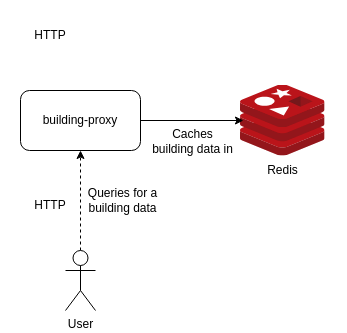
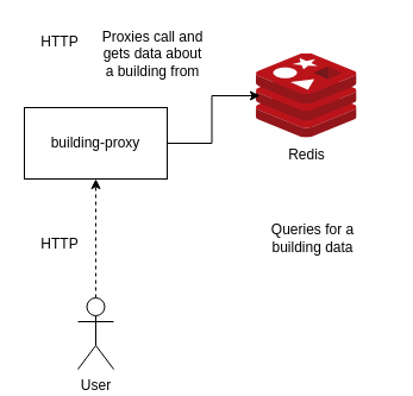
  <mxCell id="0" />
  <mxCell id="1" parent="0" />
- <mxCell id="2" value="building-proxy" style="rounded=1;whiteSpace=wrap;html=1;" vertex="1" parent="1"><mxGeometry x="20" y="90" width="120" height="60" as="geometry" /></mxCell>
- <mxCell id="3" value="Redis" style="image;sketch=0;aspect=fixed;html=1;points=[];align=center;fontSize=12;image=img/lib/mscae/Cache_Redis_Product.svg;" vertex="1" parent="1"><mxGeometry x="240" y="84.5" width="84.52" height="71" as="geometry" /></mxCell>
+ <mxCell id="2" value="building-proxy" style="whiteSpace=wrap;html=1;rounded=0;" vertex="1" parent="1"><mxGeometry x="20" y="90" width="120" height="60" as="geometry" /></mxCell>
+ <mxCell id="3" value="Redis" style="image;sketch=0;aspect=fixed;html=1;points=[];align=center;fontSize=12;image=img/lib/mscae/Cache_Redis_Product.svg;" vertex="1" parent="1"><mxGeometry x="215" y="44.5" width="84.52" height="71" as="geometry" /></mxCell>
  <mxCell id="4" style="edgeStyle=orthogonalEdgeStyle;rounded=0;orthogonalLoop=1;jettySize=auto;html=1;dashed=1;" edge="1" parent="1" source="5" target="2"><mxGeometry relative="1" as="geometry" /></mxCell>
  <mxCell id="5" value="User" style="shape=umlActor;verticalLabelPosition=bottom;verticalAlign=top;html=1;outlineConnect=0;" vertex="1" parent="1"><mxGeometry x="65" y="250" width="30" height="60" as="geometry" /></mxCell>
  <mxCell id="6" style="edgeStyle=orthogonalEdgeStyle;rounded=0;orthogonalLoop=1;jettySize=auto;html=1;entryX=0.035;entryY=0.5;entryDx=0;entryDy=0;entryPerimeter=0;" edge="1" parent="1" source="2" target="3"><mxGeometry relative="1" as="geometry" /></mxCell>
- <mxCell id="7" value="Queries for a building data" style="text;html=1;align=center;verticalAlign=middle;whiteSpace=wrap;rounded=0;" vertex="1" parent="1"><mxGeometry x="85" y="180" width="75" height="40" as="geometry" /></mxCell>
- <mxCell id="9" value="Caches building data in" style="text;html=1;align=center;verticalAlign=middle;whiteSpace=wrap;rounded=0;" vertex="1" parent="1"><mxGeometry x="150" y="125.5" width="85" height="30" as="geometry" /></mxCell>
+ <mxCell id="7" value="Queries for a building data" style="text;html=1;align=center;verticalAlign=middle;whiteSpace=wrap;rounded=0;" vertex="1" parent="1"><mxGeometry x="225" y="180" width="75" height="40" as="geometry" /></mxCell>
+ <mxCell id="8" value="Proxies call and gets data about a building from" style="text;html=1;align=center;verticalAlign=middle;whiteSpace=wrap;rounded=0;" vertex="1" parent="1"><mxGeometry x="82.5" y="20" width="90" height="50" as="geometry" /></mxCell>
  <mxCell id="10" value="HTTP" style="text;html=1;align=center;verticalAlign=middle;whiteSpace=wrap;rounded=0;" vertex="1" parent="1"><mxGeometry x="20" y="20" width="60" height="30" as="geometry" /></mxCell>
  <mxCell id="11" value="HTTP" style="text;html=1;align=center;verticalAlign=middle;whiteSpace=wrap;rounded=0;" vertex="1" parent="1"><mxGeometry x="20" y="190" width="60" height="30" as="geometry" /></mxCell>
